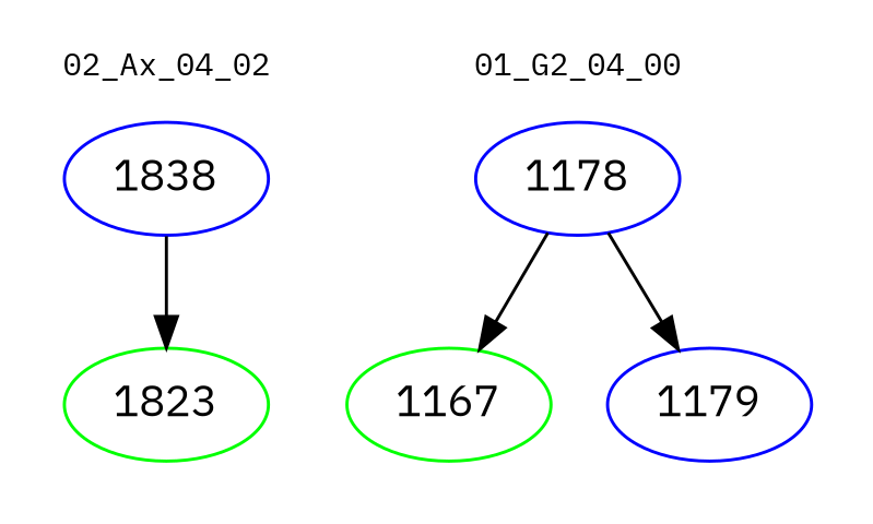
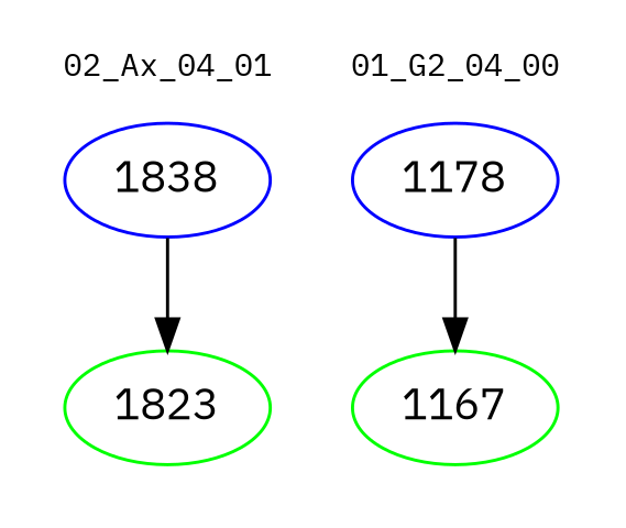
  digraph {
    fontname="IBM Plex Mono"
    node [color=blue fontname="IBM Plex Mono"]
    edge [color=black fontname="IBM Plex Mono"]
    n1 [label=1838]
    n2 [color=green label=1823]
    n3 [label=1178]
    n4 [color=green label=1167]
-   n5 [label=1179]
    subgraph cluster_1 {
      color=white
      fontsize=10
-     label="02_Ax_04_02"
+     label="02_Ax_04_01"
      n1
      n2
    }
    subgraph cluster_2 {
      color=white
      fontsize=10
      label="01_G2_04_00"
      n3
      n4
-     n5
    }
    n1 -> n2
    n3 -> n4
-   n3 -> n5
  }
